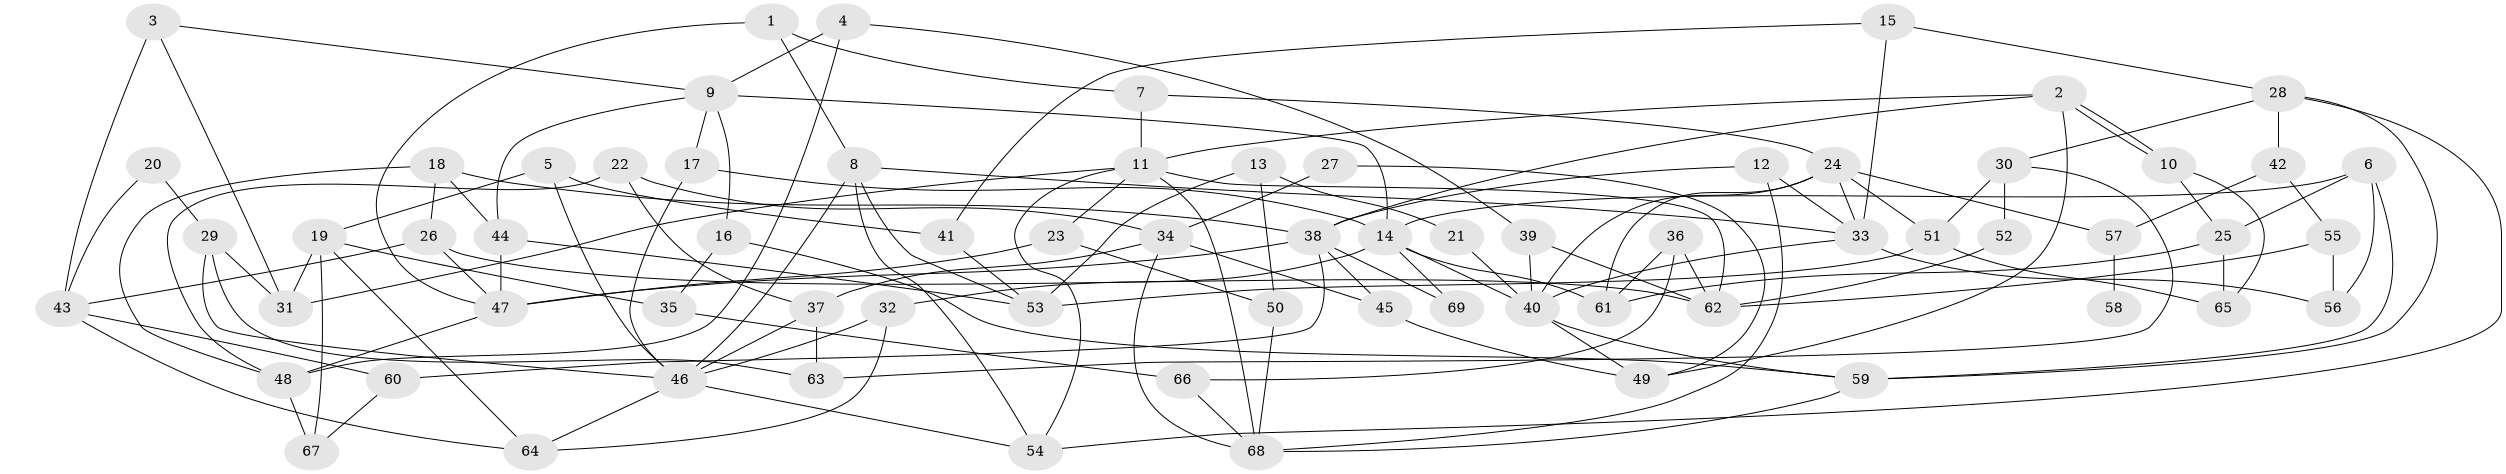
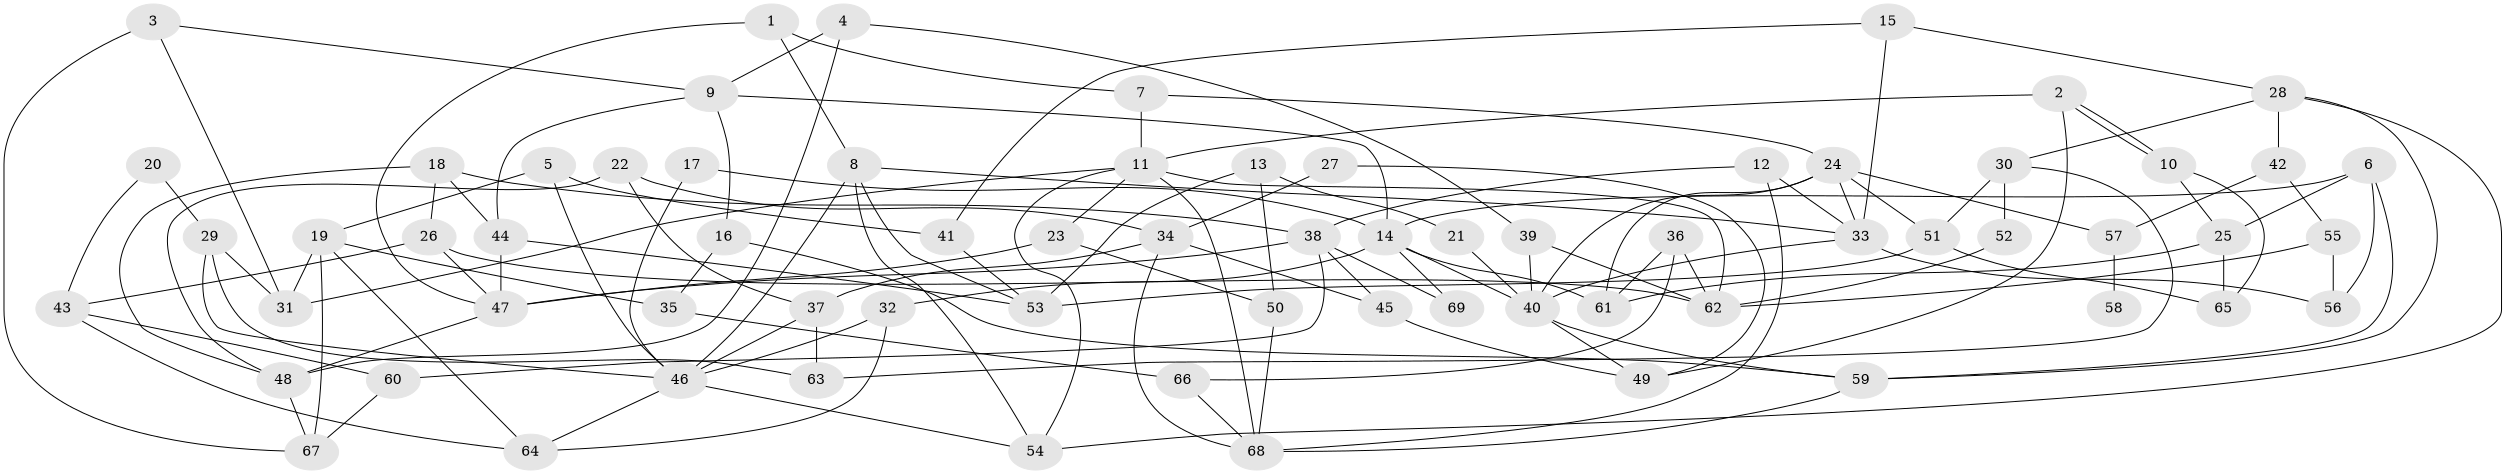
  graph {
    node [color=gray90 style=filled]
    1
    7
    8
    47
    11
    24
    46
    33
    53
    54
    48
    2
    10
    38
    49
    25
    65
    31
    23
    62
    68
    69
    45
    60
    3
    9
    67
    14
    16
    17
    44
    4
    39
    40
    5
    19
    41
    35
    64
    6
    56
    59
    32
    61
    50
    51
    57
    12
    13
    21
    15
    28
    30
    42
    66
    18
    26
    43
    20
    29
    63
    22
    34
    37
    58
    27
    52
    55
    36
    1 -- 7
    1 -- 8
    1 -- 47
    7 -- 11
    7 -- 24
    8 -- 46
    8 -- 33
    8 -- 53
    8 -- 54
    47 -- 48
    11 -- 54
    11 -- 31
    11 -- 23
    11 -- 62
    11 -- 68
    24 -- 33
    24 -- 40
    24 -- 61
    24 -- 51
    24 -- 57
    46 -- 54
    46 -- 64
    33 -- 40
    33 -- 56
    48 -- 67
    2 -- 11
    2 -- 10
    2 -- 10
-   2 -- 38
    2 -- 49
    10 -- 25
    10 -- 65
    38 -- 47
    38 -- 69
    38 -- 45
    38 -- 60
    25 -- 65
    25 -- 61
    23 -- 47
    23 -- 50
    45 -- 49
    60 -- 67
    3 -- 31
    3 -- 9
-   3 -- 43
+   3 -- 67
    9 -- 14
    9 -- 16
-   9 -- 17
    9 -- 44
    14 -- 69
    14 -- 40
    14 -- 32
    14 -- 61
    16 -- 35
    16 -- 59
    17 -- 46
    17 -- 14
    44 -- 47
    44 -- 53
    4 -- 48
    4 -- 9
    4 -- 39
    39 -- 62
    39 -- 40
    40 -- 49
    40 -- 59
    5 -- 46
    5 -- 19
    5 -- 41
    19 -- 31
    19 -- 67
    19 -- 35
    19 -- 64
    41 -- 53
    35 -- 66
    6 -- 25
    6 -- 14
    6 -- 56
    6 -- 59
    59 -- 68
    32 -- 46
    32 -- 64
    50 -- 68
    51 -- 53
    51 -- 65
    57 -- 58
    12 -- 33
    12 -- 38
    12 -- 68
    13 -- 53
    13 -- 50
    13 -- 21
    21 -- 40
    15 -- 33
    15 -- 41
    15 -- 28
    28 -- 54
    28 -- 59
    28 -- 30
    28 -- 42
    30 -- 51
    30 -- 63
    30 -- 52
    42 -- 57
    42 -- 55
    66 -- 68
    18 -- 48
    18 -- 38
    18 -- 44
    18 -- 26
    26 -- 47
    26 -- 62
    26 -- 43
    43 -- 60
    43 -- 64
    20 -- 43
    20 -- 29
    29 -- 46
    29 -- 31
    29 -- 63
    22 -- 48
    22 -- 34
    22 -- 37
    34 -- 68
    34 -- 45
    34 -- 37
    37 -- 46
    37 -- 63
    27 -- 49
    27 -- 34
    52 -- 62
    55 -- 62
    55 -- 56
    36 -- 62
    36 -- 61
    36 -- 66
  }
